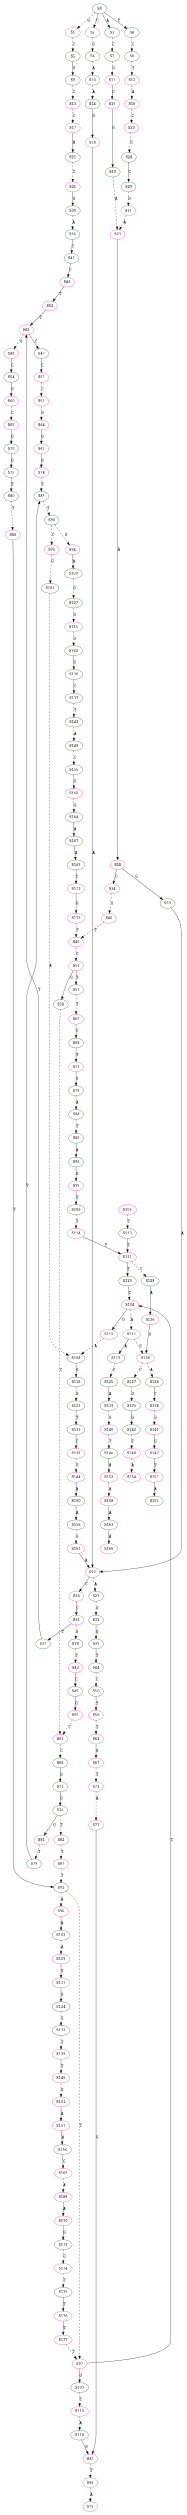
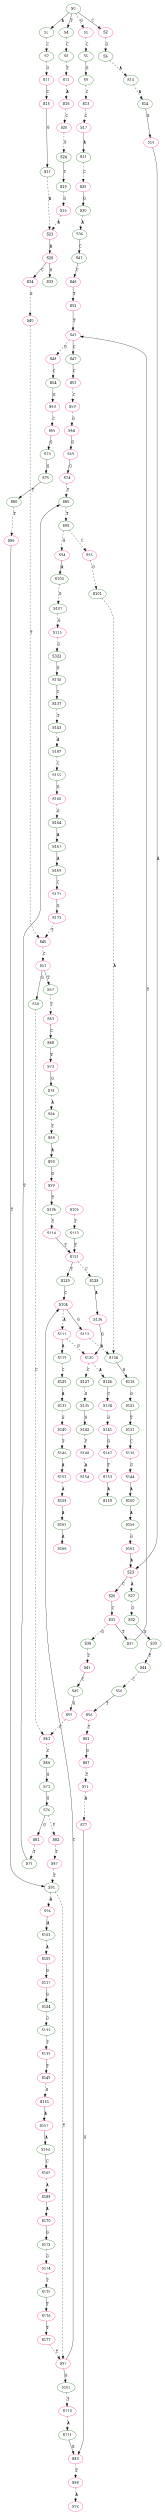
  strict digraph {
    fontname="Courier Prime"
    node [color=deeppink fontname="Courier Prime"]
    edge [fontname="Courier Prime" style=solid]
    S0 [color=darkgreen]
    S1
    S2
    S3 [color=darkgreen]
    S4 [color=darkgreen]
    S5 [color=darkgreen]
    S6 [color=darkgreen]
    S7 [color=darkgreen]
    S8 [color=darkgreen]
    S9 [color=darkgreen]
    S10 [color=darkgreen]
    S11
    S12
    S13
    S14 [color=darkgreen]
    S15
    S16
    S17
    S18
    S19 [color=darkgreen]
    S20
    S21 [color=darkgreen]
    S22
    S23
    S24 [color=darkgreen]
    S25
    S26
    S27 [color=darkgreen]
    S28
    S29 [color=darkgreen]
    S30 [color=darkgreen]
    S31
    S32 [color=darkgreen]
    S33 [color=darkgreen]
    S34
    S35
    S36 [color=darkgreen]
    S37 [color=darkgreen]
    S38 [color=darkgreen]
    S39 [color=darkgreen]
    S40
    S41 [color=darkgreen]
    S42
    S43
    S44 [color=darkgreen]
    S45
    S46
    S47 [color=darkgreen]
    S48
    S49 [color=darkgreen]
    S50 [color=darkgreen]
    S51
    S52
    S53
    S54 [color=darkgreen]
    S55
    S56
    S57 [color=darkgreen]
    S58 [color=darkgreen]
    S59
    S60
    S61
    S62
    S63
    S64
    S65
    S66 [color=darkgreen]
    S67
    S68 [color=darkgreen]
    S69
    S70 [color=darkgreen]
    S71 [color=darkgreen]
    S72
    S73
    S74
    S75 [color=darkgreen]
    S76 [color=darkgreen]
    S77
    S78 [color=darkgreen]
    S85 [color=darkgreen]
    S80 [color=darkgreen]
    S81
    S82
    S83
    S84 [color=darkgreen]
    S79 [color=darkgreen]
    S86
    S87
    S88
    S89 [color=darkgreen]
    S90 [color=darkgreen]
    S91 [color=darkgreen]
    S92
    S93 [color=darkgreen]
    S94
    S95
    S96
    S97
    S99
    S100 [color=darkgreen]
    S101 [color=darkgreen]
    S102 [color=darkgreen]
    S103 [color=darkgreen]
    S104
    S106 [color=darkgreen]
    S107 [color=darkgreen]
    S108 [color=darkgreen]
    S109
    S110
    S111
    S112
    S113 [color=darkgreen]
    S105
    S114
    S115
    S116 [color=darkgreen]
    S117
    S118 [color=darkgreen]
    S119 [color=darkgreen]
    S120
    S121
    n122 [color=darkgreen label=S322]
    S123 [color=darkgreen]
    S124 [color=darkgreen]
    S125 [color=darkgreen]
    S126 [color=darkgreen]
    S127 [color=darkgreen]
    S128 [color=darkgreen]
    S129 [color=darkgreen]
    S130 [color=darkgreen]
    S131 [color=darkgreen]
    S132 [color=darkgreen]
    S133 [color=darkgreen]
    S134
    S135 [color=darkgreen]
    S136
    S137 [color=darkgreen]
    S138
    S139
    S140
    S141
    S142 [color=darkgreen]
    S143 [color=darkgreen]
    S144
    S145
    S146 [color=darkgreen]
    S147
    S148
    S149 [color=darkgreen]
    S150 [color=darkgreen]
    S151
    S152
    S153
    S154
    S155 [color=darkgreen]
    S156 [color=darkgreen]
    S157
    S158
    S159 [color=darkgreen]
    S160
    S161
    S162 [color=darkgreen]
    S163 [color=darkgreen]
    S164 [color=darkgreen]
    S165
    S166
    S167 [color=darkgreen]
    n168 [label=S188]
    S169 [color=darkgreen]
    S170
    S171
    S172 [color=darkgreen]
    S173
    S174
    S175 [color=darkgreen]
    S176
    S177
    S0 -> S1 [label=G style=dashed]
    S0 -> S2 [label=C]
    S0 -> S3 [label=A]
    S0 -> S4 [label=T]
    S1 -> S5 [label=C style=dashed]
    S2 -> S6 [label=G style=dashed]
    S3 -> S7 [label=C style=dashed]
    S4 -> S8 [label=C style=dashed]
    S5 -> S9 [label=G]
    S6 -> S10 [label=A style=dashed]
    S7 -> S11 [label=G style=dashed]
    S8 -> S12 [label=T style=dashed]
    S9 -> S13 [label=C style=dashed]
    S10 -> S14 [label=A style=dashed]
    S11 -> S15 [label=C]
    S12 -> S16 [label=A style=dashed]
    S13 -> S17 [label=C style=dashed]
    S14 -> S18 [label=G]
    S15 -> S19 [label=G]
    S16 -> S20 [label=C style=dashed]
    S17 -> S21 [label=A]
    S18 -> S22 [label=A]
    S19 -> S23 [label=A style=dashed]
    S20 -> S24 [label=G style=dashed]
    S21 -> S25 [label=C style=dashed]
    S22 -> S26 [label=C]
    S22 -> S27 [label=A style=dashed]
    S23 -> S28 [label=A]
    S24 -> S29 [label=C]
    S25 -> S30 [label=G]
    S26 -> S31 [label=C]
    S27 -> S32 [label=G style=dashed]
    S28 -> S33 [label=G]
    S28 -> S34 [label=C]
    S29 -> S35 [label=G style=dashed]
    S30 -> S36 [label=A style=dashed]
    S31 -> S37 [label=T]
    S31 -> S38 [label=G style=dashed]
    S32 -> S39 [label=G]
-   S33 -> S22 [label=A]
    S34 -> S40 [label=G style=dashed]
    S35 -> S23 [label=A style=dashed]
    S36 -> S41 [label=C]
    S37 -> S42 [label=T]
    S38 -> S43 [label=T style=dashed]
    S39 -> S44 [label=T]
    S40 -> S45 [label=T style=dashed]
    S41 -> S46 [label=C]
    S42 -> S47 [label=C]
    S42 -> S48 [label=G style=dashed]
    S43 -> S49 [label=C]
    S44 -> S50 [label=C style=dashed]
    S45 -> S51 [label=C style=dashed]
    S46 -> S52 [label=T]
    S47 -> S53 [label=C]
    S48 -> S54 [label=C]
    S49 -> S55 [label=G]
    S50 -> S56 [label=T]
    S51 -> S57 [label=T]
    S51 -> S58 [label=G]
    S52 -> S42 [label=T]
    S53 -> S59 [label=C style=dashed]
    S54 -> S60 [label=G]
    S55 -> S61 [label=C style=dashed]
    S56 -> S62 [label=T style=dashed]
    S57 -> S63 [label=T style=dashed]
    S58 -> S61 [label=C style=dashed]
    S59 -> S64 [label=G style=dashed]
    S60 -> S65 [label=C style=dashed]
    S61 -> S66 [label=C style=dashed]
    S62 -> S67 [label=G]
    S63 -> S68 [label=C]
    S64 -> S69 [label=G]
    S65 -> S70 [label=G]
    S66 -> S71 [label=G]
    S67 -> S72 [label=T style=dashed]
    S68 -> S73 [label=T]
    S69 -> S74 [label=G]
    S70 -> S75 [label=G]
    S71 -> S76 [label=G]
    S72 -> S77 [label=A style=dashed]
    S73 -> S78 [label=G]
    S74 -> S85 [label=T style=dashed]
    S75 -> S80 [label=T]
    S76 -> S81 [label=G]
    S76 -> S82 [label=T style=dashed]
    S77 -> S83 [label=G]
    S78 -> S84 [label=A style=dashed]
    S85 -> S90 [label=T style=dashed]
    S80 -> S86 [label=T style=dashed]
    S81 -> S79 [label=T style=dashed]
    S82 -> S87 [label=T style=dashed]
    S83 -> S88 [label=T style=dashed]
    S84 -> S89 [label=T style=dashed]
    S79 -> S85 [label=T]
    S86 -> S91 [label=T]
    S87 -> S91 [label=T style=dashed]
    S88 -> S92 [label=A style=dashed]
    S89 -> S93 [label=A]
    S90 -> S94 [label=G style=dashed]
    S90 -> S95 [label=C style=dashed]
    S91 -> S96 [label=A style=dashed]
    S91 -> S97 [label=T style=dashed]
    S93 -> S99 [label=G]
    S94 -> S100 [label=A]
    S95 -> S101 [label=G style=dashed]
    S96 -> S102 [label=A]
    S97 -> S103 [label=G]
    S97 -> S104 [label=C]
    S99 -> S106 [label=T]
    S100 -> S107 [label=G style=dashed]
    S101 -> S108 [label=A style=dashed]
    S102 -> S109 [label=A style=dashed]
    S103 -> S110 [label=T style=dashed]
    S104 -> S111 [label=A style=dashed]
    S104 -> S112 [label=G]
    S106 -> S114 [label=T style=dashed]
    S107 -> S115 [label=G style=dashed]
    S108 -> S116 [label=G]
    S109 -> S117 [label=G]
    S110 -> S118 [label=A style=dashed]
    S111 -> S119 [label=A]
    S111 -> S120 [label=G style=dashed]
    S112 -> S108 [label=A style=dashed]
    S113 -> S121 [label=T]
    S105 -> S113 [label=T style=dashed]
    S114 -> S121 [label=T]
    S115 -> n122 [label=G style=dashed]
    S116 -> S123 [label=G style=dashed]
    S117 -> S124 [label=G]
    S118 -> S83 [label=G]
    S119 -> S125 [label=C style=dashed]
    S120 -> S126 [label=A style=dashed]
    S120 -> S127 [label=C style=dashed]
    S121 -> S128 [label=C style=dashed]
    S121 -> S129 [label=T]
    n122 -> S130 [label=G]
    S123 -> S131 [label=T]
    S124 -> S132 [label=G style=dashed]
    S125 -> S133 [label=A]
    S126 -> S134 [label=C]
    S127 -> S135 [label=G style=dashed]
    S128 -> S136 [label=A]
    S129 -> S104 [label=C]
    S130 -> S137 [label=C]
    S131 -> S138 [label=C]
    S132 -> S139 [label=T style=dashed]
    S133 -> S140 [label=G style=dashed]
    S134 -> S141 [label=G style=dashed]
    S135 -> S142 [label=G]
    S136 -> S120 [label=G]
    S137 -> S143 [label=T style=dashed]
    S138 -> S144 [label=G style=dashed]
    S139 -> S145 [label=T]
    S140 -> S146 [label=T style=dashed]
    S141 -> S147 [label=G]
    S142 -> S148 [label=T style=dashed]
    S143 -> S149 [label=A style=dashed]
    S144 -> S150 [label=A]
    S145 -> S151 [label=G style=dashed]
    S146 -> S152 [label=A]
    S147 -> S153 [label=T]
    S148 -> S154 [label=A style=dashed]
    S149 -> S155 [label=C style=dashed]
    S150 -> S156 [label=A]
    S151 -> S157 [label=A]
    S152 -> S158 [label=A style=dashed]
    S153 -> S159 [label=A]
    S155 -> S160 [label=G]
    S156 -> S161 [label=G style=dashed]
    S157 -> S162 [label=A]
    S158 -> S163 [label=A]
    S160 -> S164 [label=G style=dashed]
    S161 -> S22 [label=A]
    S162 -> S165 [label=C]
    S163 -> S166 [label=A]
    S164 -> S167 [label=A]
    S165 -> n168 [label=A style=dashed]
    S167 -> S169 [label=A]
    n168 -> S170 [label=A]
    S169 -> S171 [label=C]
    S170 -> S172 [label=G]
    S171 -> S173 [label=G]
    S172 -> S174 [label=G style=dashed]
    S173 -> S45 [label=T style=dashed]
    S174 -> S175 [label=T style=dashed]
    S175 -> S176 [label=T]
    S176 -> S177 [label=T]
    S177 -> S97 [label=T style=dashed]
  }
